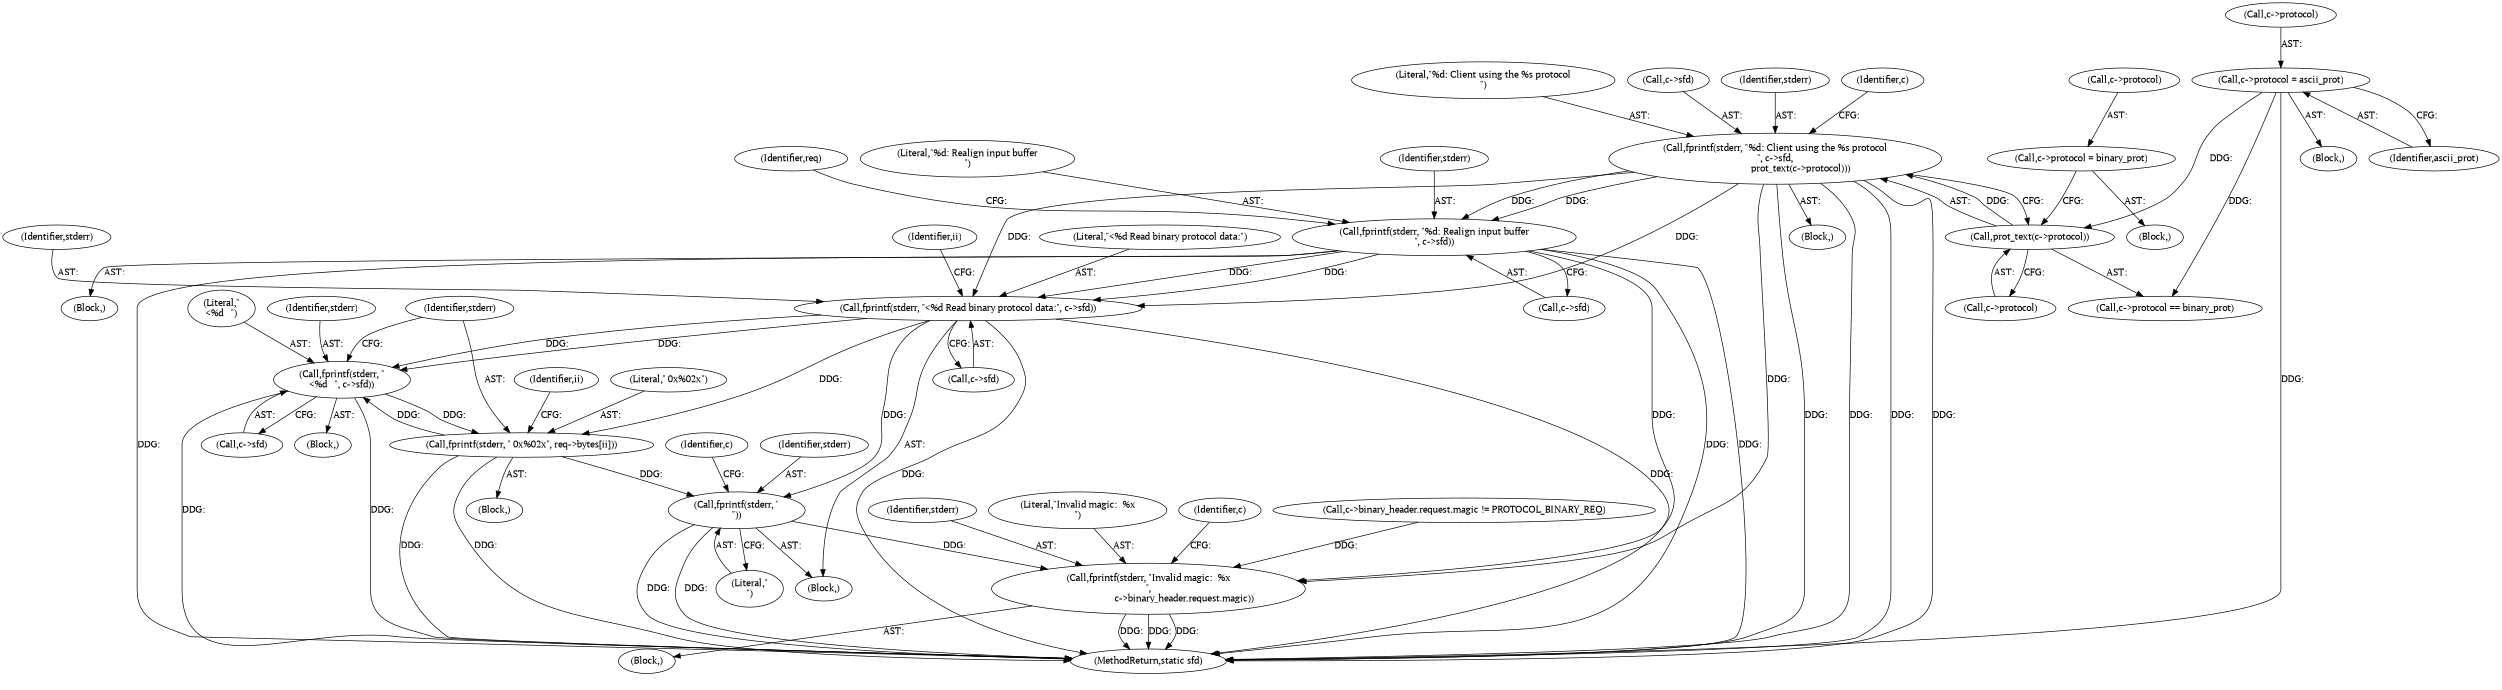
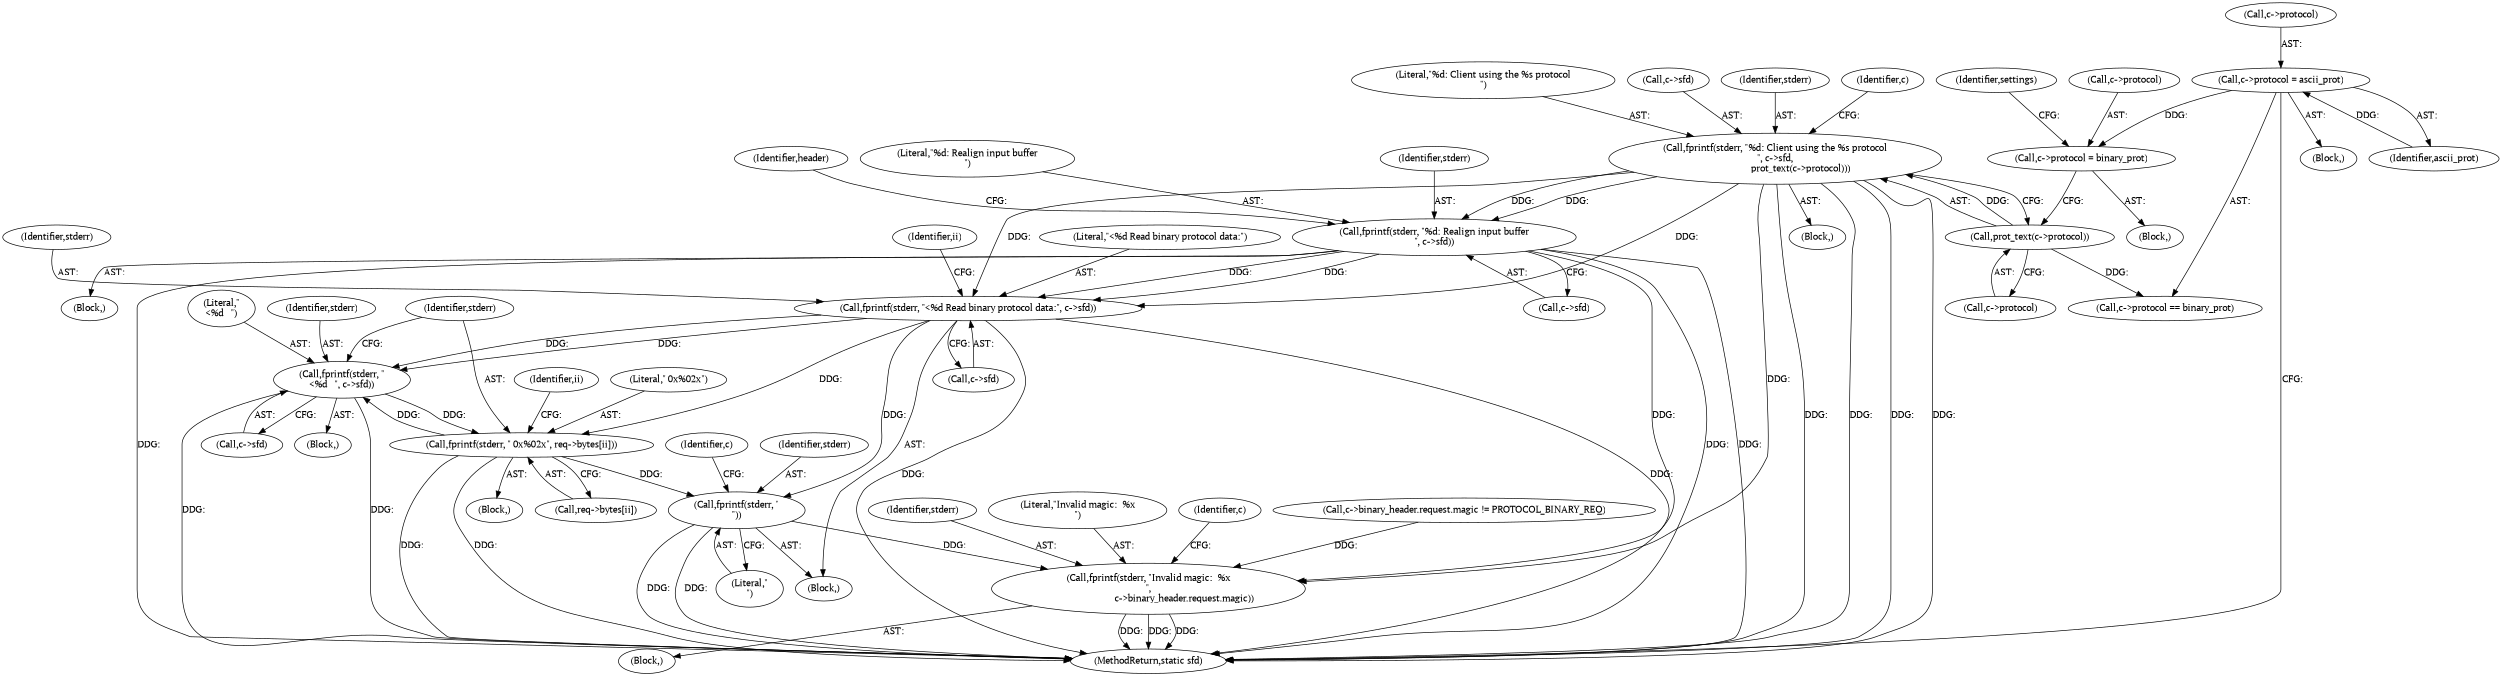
  digraph {
    fontname="PT Serif"
    node [fontname="PT Serif"]
    edge [fontname="PT Serif"]
    n1 [label="(Call,fprintf(stderr, \"%d: Realign input buffer\n\", c->sfd))"]
    n2 [label="(Call,fprintf(stderr, \"<%d Read binary protocol data:\", c->sfd))"]
    n3 [label="(Call,fprintf(stderr, \"Invalid magic:  %x\n\",\n                            c->binary_header.request.magic))"]
    n4 [label="(Block,)"]
    n5 [label="(MethodReturn,static sfd)"]
    n6 [label="(Call,c->sfd)"]
    n7 [label="(Call,fprintf(stderr, \"\n<%d   \", c->sfd))"]
    n8 [label="(Call,fprintf(stderr, \" 0x%02x\", req->bytes[ii]))"]
    n9 [label="(Call,fprintf(stderr, \"\n\"))"]
    n10 [label="(Call,c->sfd)"]
    n11 [label="(Block,)"]
    n12 [label="(Block,)"]
    n13 [label="(Call,fprintf(stderr, \"%d: Client using the %s protocol\n\", c->sfd,\n                    prot_text(c->protocol)))"]
    n14 [label="(Call,prot_text(c->protocol))"]
    n15 [label="(Block,)"]
    n16 [label="(Call,c->protocol)"]
    n17 [label="(Call,c->protocol == binary_prot)"]
    n18 [label="(Call,c->protocol = binary_prot)"]
    n19 [label="(Block,)"]
    n20 [label="(Call,c->protocol = ascii_prot)"]
    n21 [label="(Identifier,ascii_prot)"]
    n22 [label="(Block,)"]
    n23 [label="(Call,c->sfd)"]
    n24 [label="(Block,)"]
    n25 [label="(Block,)"]
+   n26 [label="(Call,req->bytes[ii])"]
    n27 [label="(Literal,\"\n\")"]
    n28 [label="(Identifier,stderr)"]
    n29 [label="(Literal,\"<%d Read binary protocol data:\")"]
    n30 [label="(Literal,\"%d: Client using the %s protocol\n\")"]
    n31 [label="(Literal,\" 0x%02x\")"]
-   n32 [label="(Identifier,req)"]
+   n32 [label="(Identifier,header)"]
    n33 [label="(Identifier,stderr)"]
    n34 [label="(Call,c->sfd)"]
    n35 [label="(Identifier,stderr)"]
    n36 [label="(Call,c->protocol)"]
    n37 [label="(Literal,\"\n<%d   \")"]
    n38 [label="(Identifier,stderr)"]
+   n39 [label="(Identifier,settings)"]
    n40 [label="(Identifier,c)"]
    n41 [label="(Identifier,stderr)"]
    n42 [label="(Identifier,c)"]
    n43 [label="(Call,c->protocol)"]
    n44 [label="(Identifier,ii)"]
    n45 [label="(Identifier,c)"]
    n46 [label="(Identifier,ii)"]
    n47 [label="(Literal,\"%d: Realign input buffer\n\")"]
    n48 [label="(Call,c->binary_header.request.magic != PROTOCOL_BINARY_REQ)"]
    n49 [label="(Identifier,stderr)"]
    n50 [label="(Identifier,stderr)"]
    n51 [label="(Literal,\"Invalid magic:  %x\n\")"]
    n1 -> n2 [label="DDG: "]
    n1 -> n2 [label="DDG: "]
    n1 -> n3 [label="DDG: "]
    n1 -> n4 [label="AST: "]
    n1 -> n5 [label="DDG: "]
    n1 -> n5 [label="DDG: "]
    n1 -> n5 [label="DDG: "]
    n1 -> n6 [label="CFG: "]
    n2 -> n5 [label="DDG: "]
    n2 -> n5 [label="DDG: "]
    n2 -> n7 [label="DDG: "]
    n2 -> n7 [label="DDG: "]
    n2 -> n8 [label="DDG: "]
    n2 -> n9 [label="DDG: "]
    n2 -> n10 [label="CFG: "]
    n2 -> n11 [label="AST: "]
    n3 -> n5 [label="DDG: "]
    n3 -> n5 [label="DDG: "]
    n3 -> n5 [label="DDG: "]
    n3 -> n12 [label="AST: "]
    n6 -> n1 [label="AST: "]
    n7 -> n5 [label="DDG: "]
    n7 -> n5 [label="DDG: "]
    n7 -> n8 [label="DDG: "]
    n7 -> n23 [label="CFG: "]
    n7 -> n24 [label="AST: "]
    n8 -> n5 [label="DDG: "]
    n8 -> n5 [label="DDG: "]
    n8 -> n7 [label="DDG: "]
    n8 -> n9 [label="DDG: "]
    n8 -> n25 [label="AST: "]
+   n8 -> n26 [label="CFG: "]
    n9 -> n3 [label="DDG: "]
    n9 -> n5 [label="DDG: "]
    n9 -> n5 [label="DDG: "]
    n9 -> n11 [label="AST: "]
    n9 -> n27 [label="CFG: "]
    n10 -> n2 [label="AST: "]
    n13 -> n1 [label="DDG: "]
    n13 -> n1 [label="DDG: "]
    n13 -> n2 [label="DDG: "]
    n13 -> n2 [label="DDG: "]
    n13 -> n3 [label="DDG: "]
    n13 -> n5 [label="DDG: "]
    n13 -> n5 [label="DDG: "]
    n13 -> n5 [label="DDG: "]
    n13 -> n5 [label="DDG: "]
    n13 -> n14 [label="CFG: "]
    n13 -> n15 [label="AST: "]
    n14 -> n13 [label="AST: "]
    n14 -> n13 [label="DDG: "]
    n14 -> n16 [label="CFG: "]
-   n14 -> n17 [label="AST: "]
+   n14 -> n17 [label="DDG: "]
    n16 -> n14 [label="AST: "]
    n18 -> n14 [label="CFG: "]
    n18 -> n19 [label="AST: "]
-   n20 -> n5 [label="DDG: "]
-   n20 -> n14 [label="DDG: "]
-   n20 -> n17 [label="DDG: "]
-   n20 -> n21 [label="CFG: "]
+   n20 -> n5 [label="CFG: "]
+   n20 -> n18 [label="DDG: "]
+   n20 -> n17 [label="AST: "]
+   n20 -> n21 [label="AST: "]
    n20 -> n22 [label="AST: "]
-   n21 -> n20 [label="AST: "]
+   n21 -> n20 [label="DDG: "]
    n23 -> n7 [label="AST: "]
+   n26 -> n8 [label="AST: "]
    n27 -> n9 [label="AST: "]
    n28 -> n1 [label="AST: "]
    n29 -> n2 [label="AST: "]
    n30 -> n13 [label="AST: "]
    n31 -> n8 [label="AST: "]
    n32 -> n1 [label="CFG: "]
    n33 -> n7 [label="CFG: "]
    n33 -> n8 [label="AST: "]
    n34 -> n13 [label="AST: "]
    n35 -> n2 [label="AST: "]
    n36 -> n20 [label="AST: "]
    n37 -> n7 [label="AST: "]
    n38 -> n13 [label="AST: "]
+   n39 -> n18 [label="CFG: "]
    n40 -> n13 [label="CFG: "]
    n41 -> n9 [label="AST: "]
    n42 -> n3 [label="CFG: "]
    n43 -> n18 [label="AST: "]
    n44 -> n8 [label="CFG: "]
    n45 -> n9 [label="CFG: "]
    n46 -> n2 [label="CFG: "]
    n47 -> n1 [label="AST: "]
    n48 -> n3 [label="DDG: "]
    n49 -> n7 [label="AST: "]
    n50 -> n3 [label="AST: "]
    n51 -> n3 [label="AST: "]
  }
